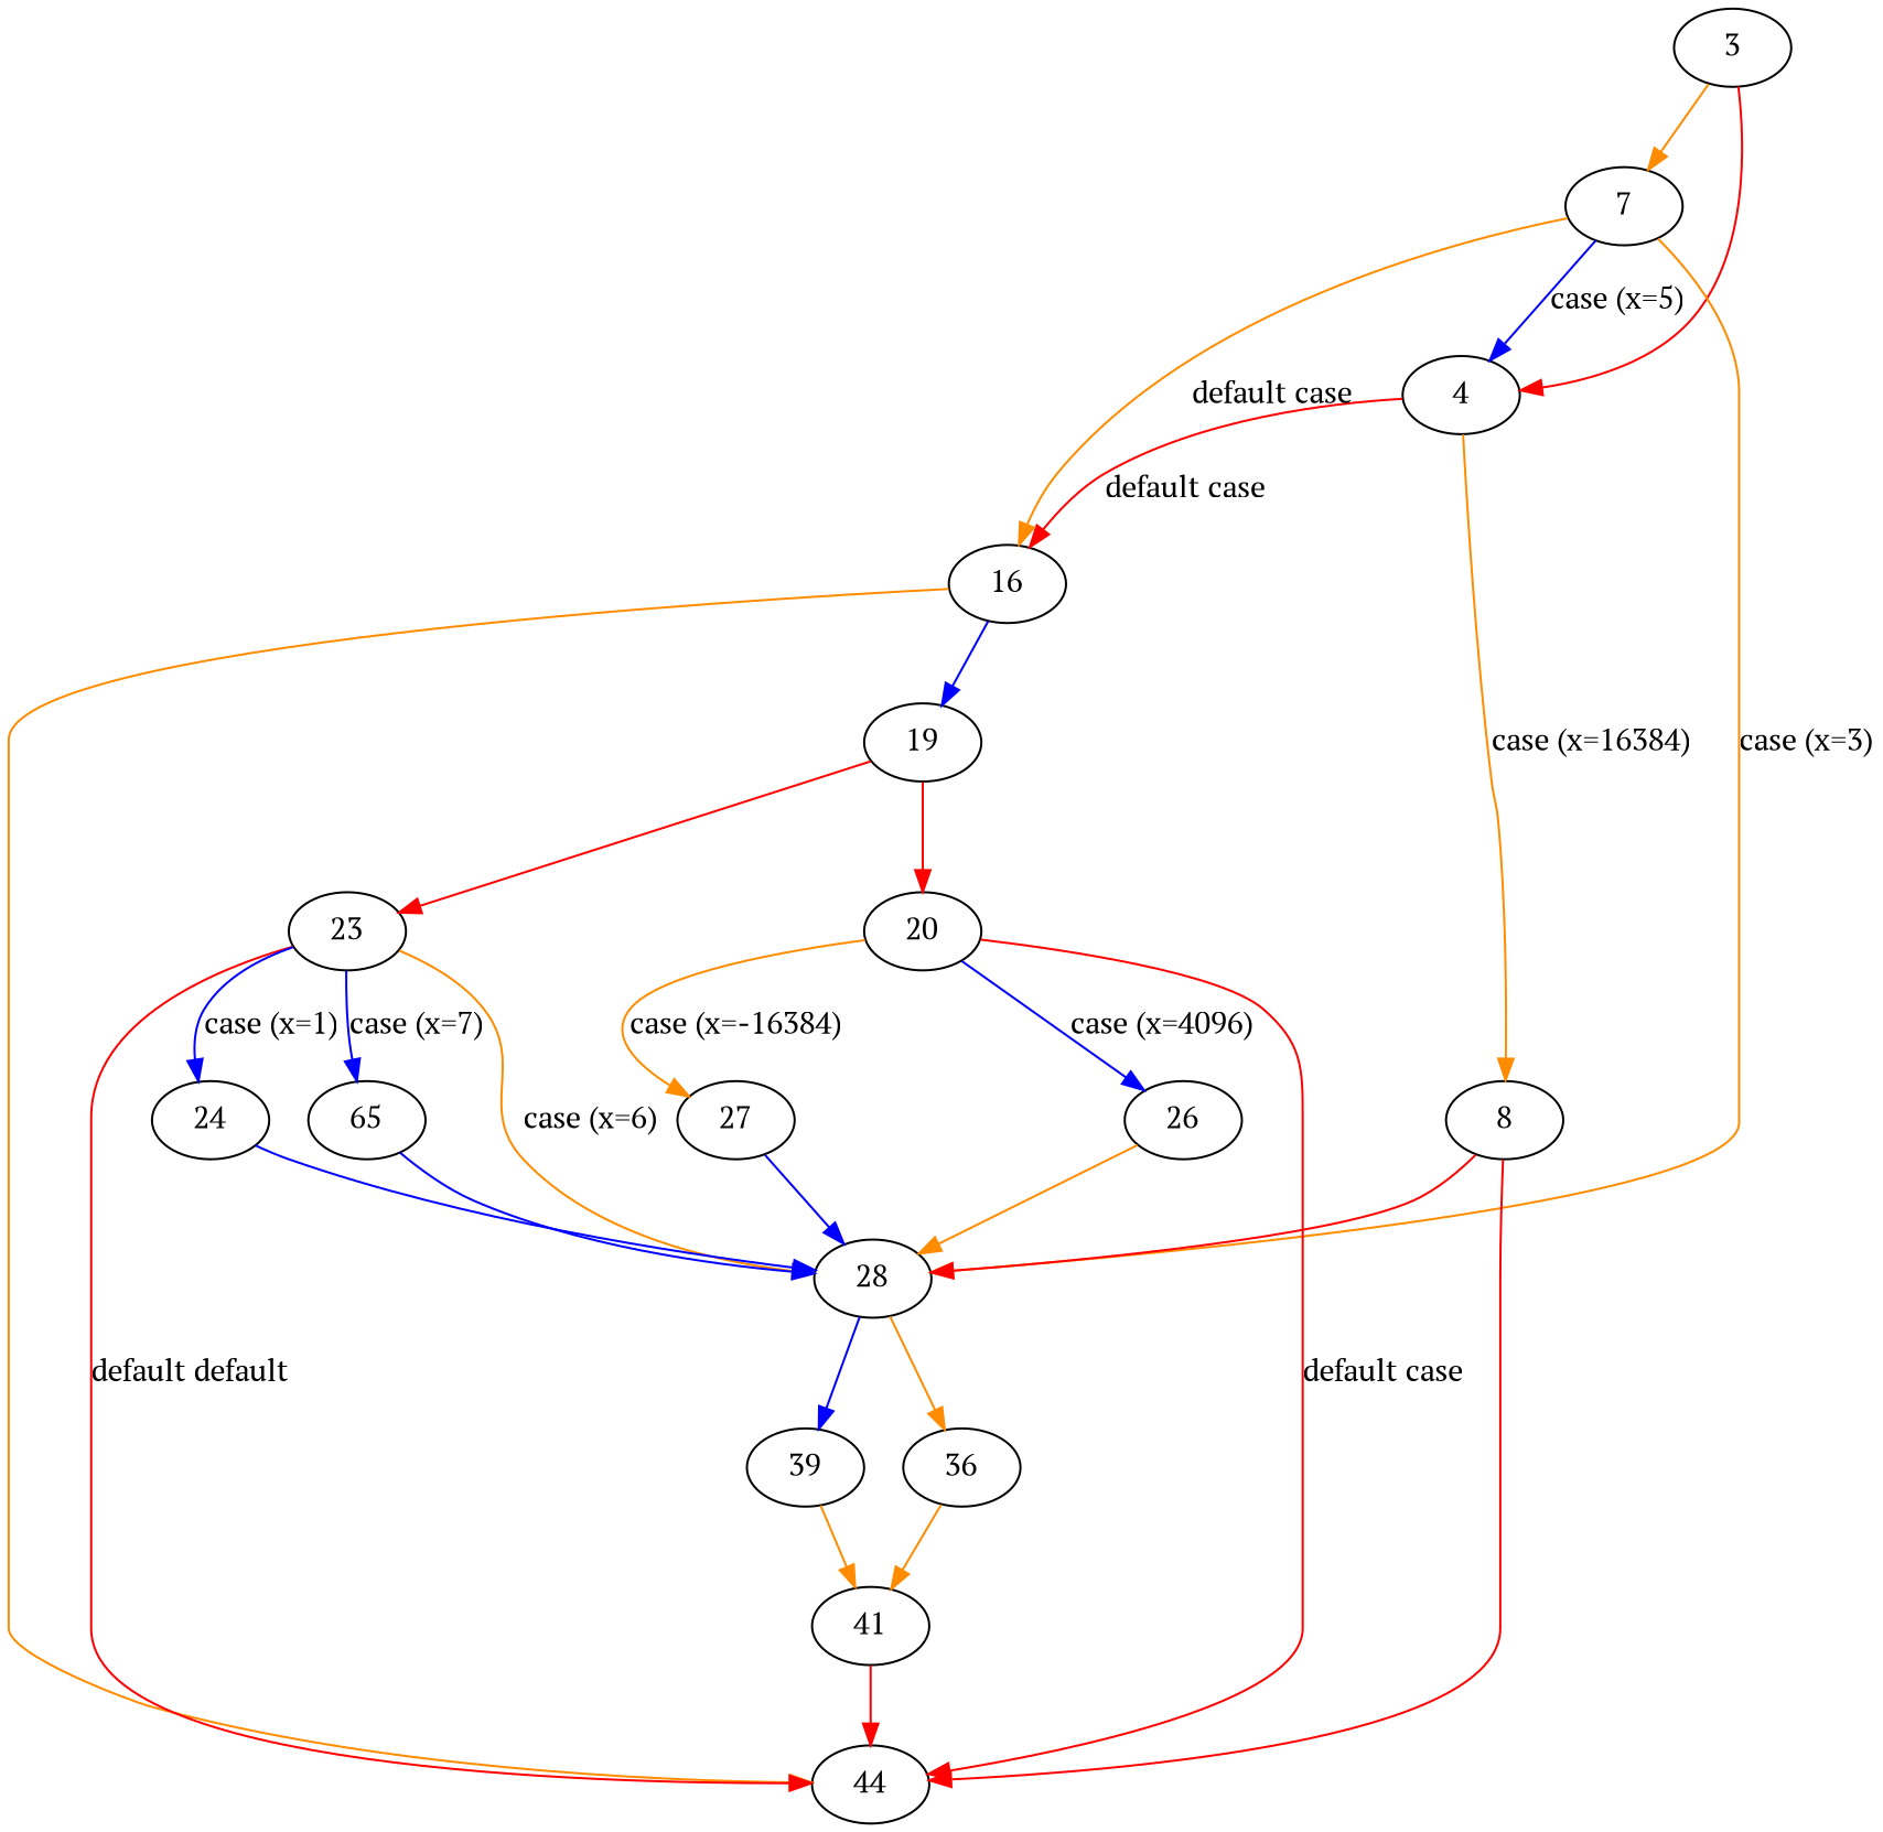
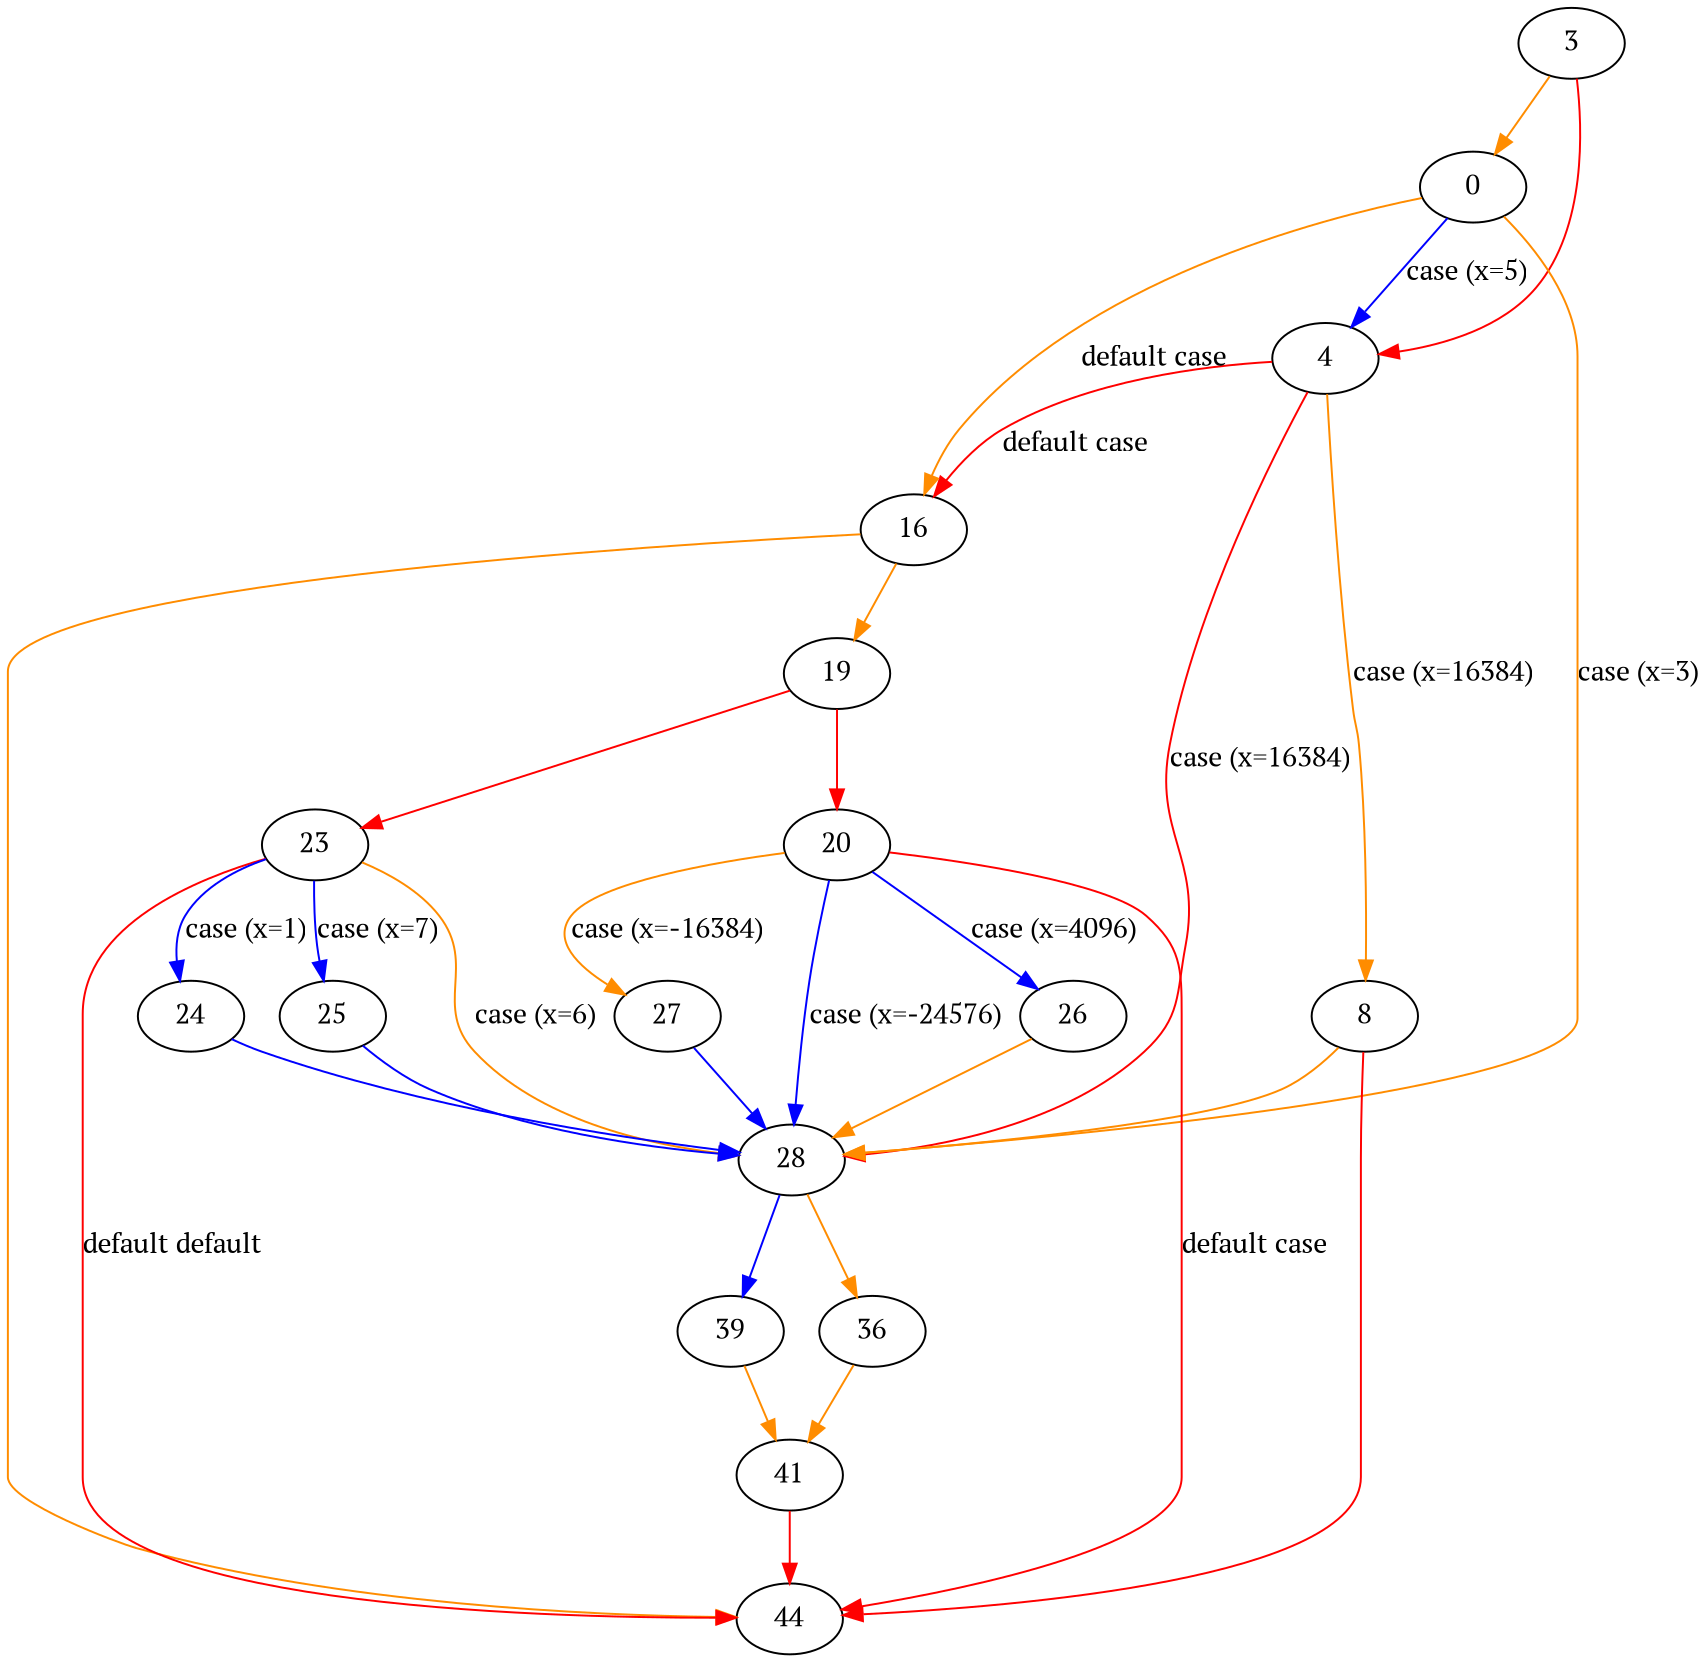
  strict digraph {
    fontname="PT Serif"
    node [fontname="PT Serif"]
    edge [color=darkorange fontname="PT Serif"]
    3 [entry=true]
    4
-   7
+   7 [label=0]
    8
    28
    16
    44
    39
    36
    19
    41
    20
    23
    26
    27
    24
-   25 [label=65]
+   25
    3 -> 4 [color=red cond=true]
    3 -> 7 [cond=false]
    4 -> 8 [cond="case (x=-32768)" label="case (x=16384)"]
+   4 -> 28 [color=red cond="case (x=16384)" label="case (x=16384)"]
    4 -> 16 [color=red cond="default case" label="default case"]
    7 -> 4 [color=blue cond="case (x=5)" label="case (x=5)"]
    7 -> 28 [cond="case (x=3)" label="case (x=3)"]
    7 -> 16 [cond="default case" label="default case"]
-   8 -> 28 [color=red cond=false]
+   8 -> 28 [cond=false]
    8 -> 44 [color=red cond=true]
    28 -> 39 [color=blue cond=true]
    28 -> 36 [cond=false]
    16 -> 44 [cond=true]
-   16 -> 19 [color=blue cond=false]
+   16 -> 19 [cond=false]
    39 -> 41
    36 -> 41
    19 -> 20 [color=red cond=true]
    19 -> 23 [color=red cond=false]
    41 -> 44 [color=red]
+   20 -> 28 [color=blue cond="case (x=-24576)" label="case (x=-24576)"]
    20 -> 44 [color=red cond="default case" label="default case"]
    20 -> 26 [color=blue cond="case (x=4096)" label="case (x=4096)"]
    20 -> 27 [cond="case (x=-16384)" label="case (x=-16384)"]
    23 -> 28 [cond="case (x=6)" label="case (x=6)"]
    23 -> 44 [color=red cond="default case" label="default default"]
    23 -> 24 [color=blue cond="case (x=1)" label="case (x=1)"]
    23 -> 25 [color=blue cond="case (x=7)" label="case (x=7)"]
    26 -> 28
    27 -> 28 [color=blue]
    24 -> 28 [color=blue]
    25 -> 28 [color=blue]
  }
